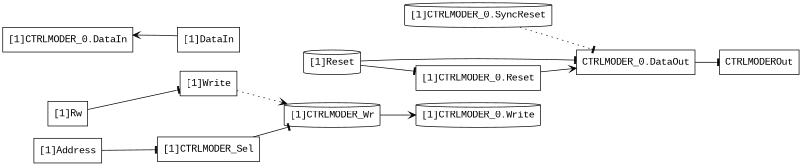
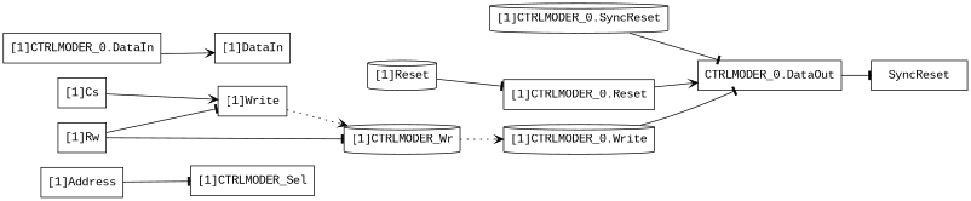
  strict digraph {
    fontname="Liberation Mono"
    rankdir=LR
    node [complexity=3 fontname="Liberation Mono" importance=0.0167161337459 rank=0.00185734819399 shape=box]
    edge [arrowhead=tee fontname="Liberation Mono" style=solid]
    "[1]CTRLMODER_Sel" [complexity=6 importance=0.0148291815074 rank=0.00247153025124]
    "[1]CTRLMODER_Wr" [importance=0.0135493049407 rank=0.00451643498024 shape=cylinder]
    "[1]CTRLMODER_0.Write" [importance=0.0116235629848 rank=0.00387452099495 shape=cylinder]
    "CTRLMODER_0.DataOut" [complexity=2 importance=0.00939414097317 rank=0.00469707048659]
    "[1]CTRLMODER_0.DataIn" [complexity=4 importance=0.0106715570268 rank=0.00266788925671]
-   CTRLMODEROut [complexity=2 importance=0.00510409582922 rank=0.00255204791461]
+   CTRLMODEROut [complexity=2 importance=0.00510409582922 rank=0.00255204791461 label=SyncReset]
    "[1]CTRLMODER_0.SyncReset" [importance=0.0200549612158 rank=0.00668498707195 shape=cylinder]
+   "[1]Cs" [complexity=9]
    "[1]Write" [complexity=6 importance=0.0154494544765 rank=0.00257490907941]
    "[1]CTRLMODER_0.Reset" [importance=0.0294551352392 rank=0.00981837841306]
    "[1]Rw" [complexity=9]
    "[1]Reset" [importance=0.0307218145087 rank=0.0102406048362 shape=cylinder]
    "[1]Address" [complexity=8 importance=0.0160958607769 rank=0.00201198259712]
    "[1]DataIn" [complexity=4 importance=0.0119382362963 rank=0.00298455907409]
-   "[1]CTRLMODER_Sel" -> "[1]CTRLMODER_Wr"
-   "[1]CTRLMODER_Wr" -> "[1]CTRLMODER_0.Write" [arrowhead=vee]
-   "[1]Reset" -> "CTRLMODER_0.DataOut"
+   "[1]Rw" -> "[1]CTRLMODER_Wr"
+   "[1]CTRLMODER_Wr" -> "[1]CTRLMODER_0.Write" [arrowhead=vee style=dotted]
+   "[1]CTRLMODER_0.Write" -> "CTRLMODER_0.DataOut"
    "CTRLMODER_0.DataOut" -> CTRLMODEROut
-   "[1]CTRLMODER_0.SyncReset" -> "CTRLMODER_0.DataOut" [style=dotted]
+   "[1]CTRLMODER_0.SyncReset" -> "CTRLMODER_0.DataOut"
+   "[1]Cs" -> "[1]Write" [arrowhead=vee]
    "[1]Write" -> "[1]CTRLMODER_Wr" [arrowhead=vee style=dotted]
    "[1]CTRLMODER_0.Reset" -> "CTRLMODER_0.DataOut" [arrowhead=vee]
    "[1]Rw" -> "[1]Write"
    "[1]Reset" -> "[1]CTRLMODER_0.Reset"
    "[1]Address" -> "[1]CTRLMODER_Sel"
-   "[1]DataIn" -> "[1]CTRLMODER_0.DataIn" [arrowhead=vee]
+   "[1]CTRLMODER_0.DataIn" -> "[1]DataIn" [arrowhead=vee]
  }
